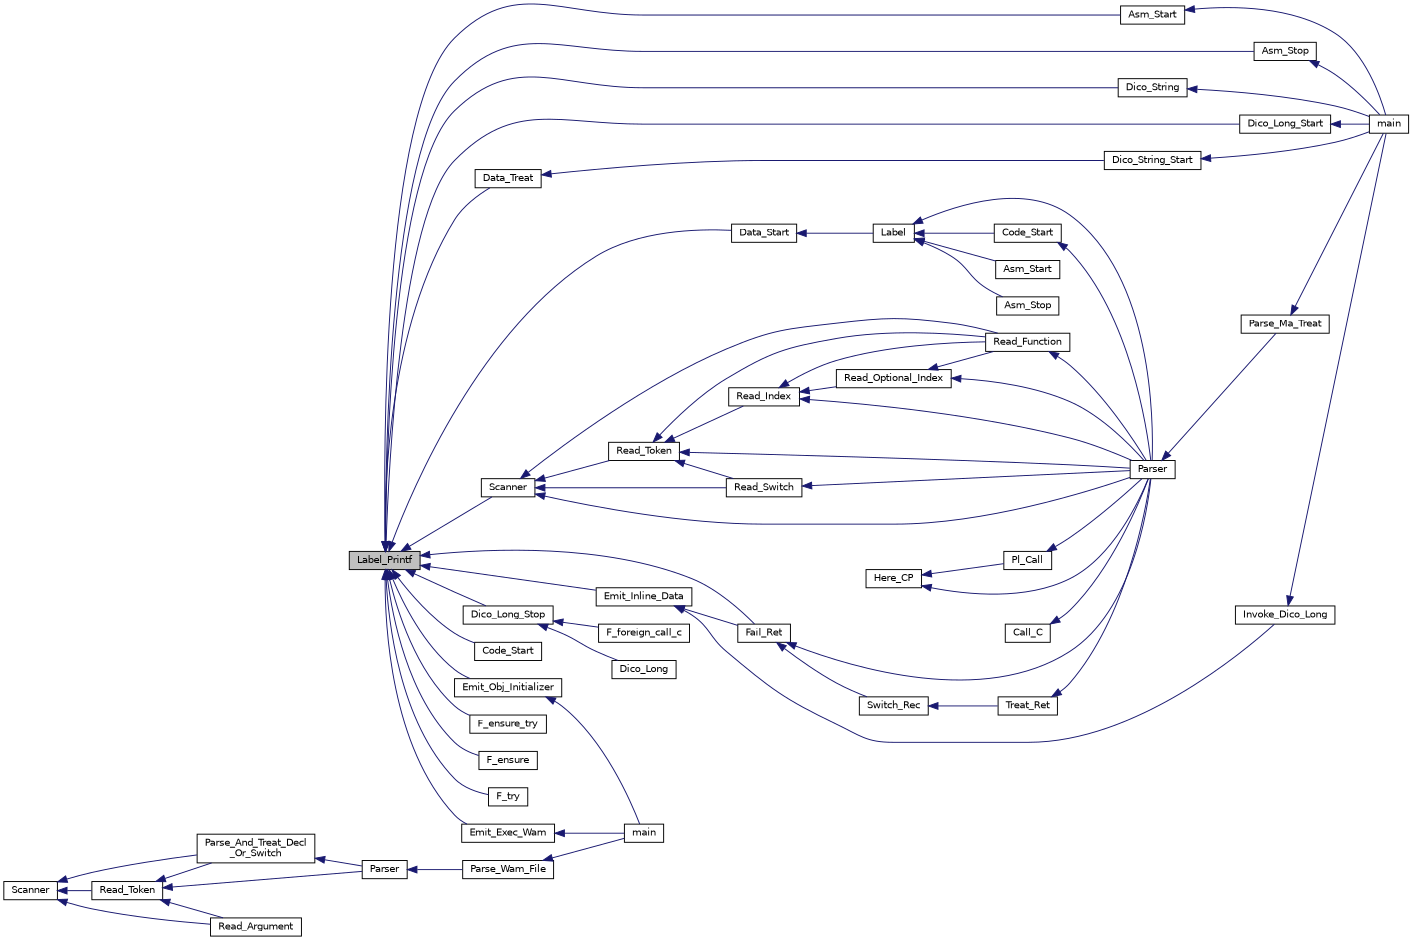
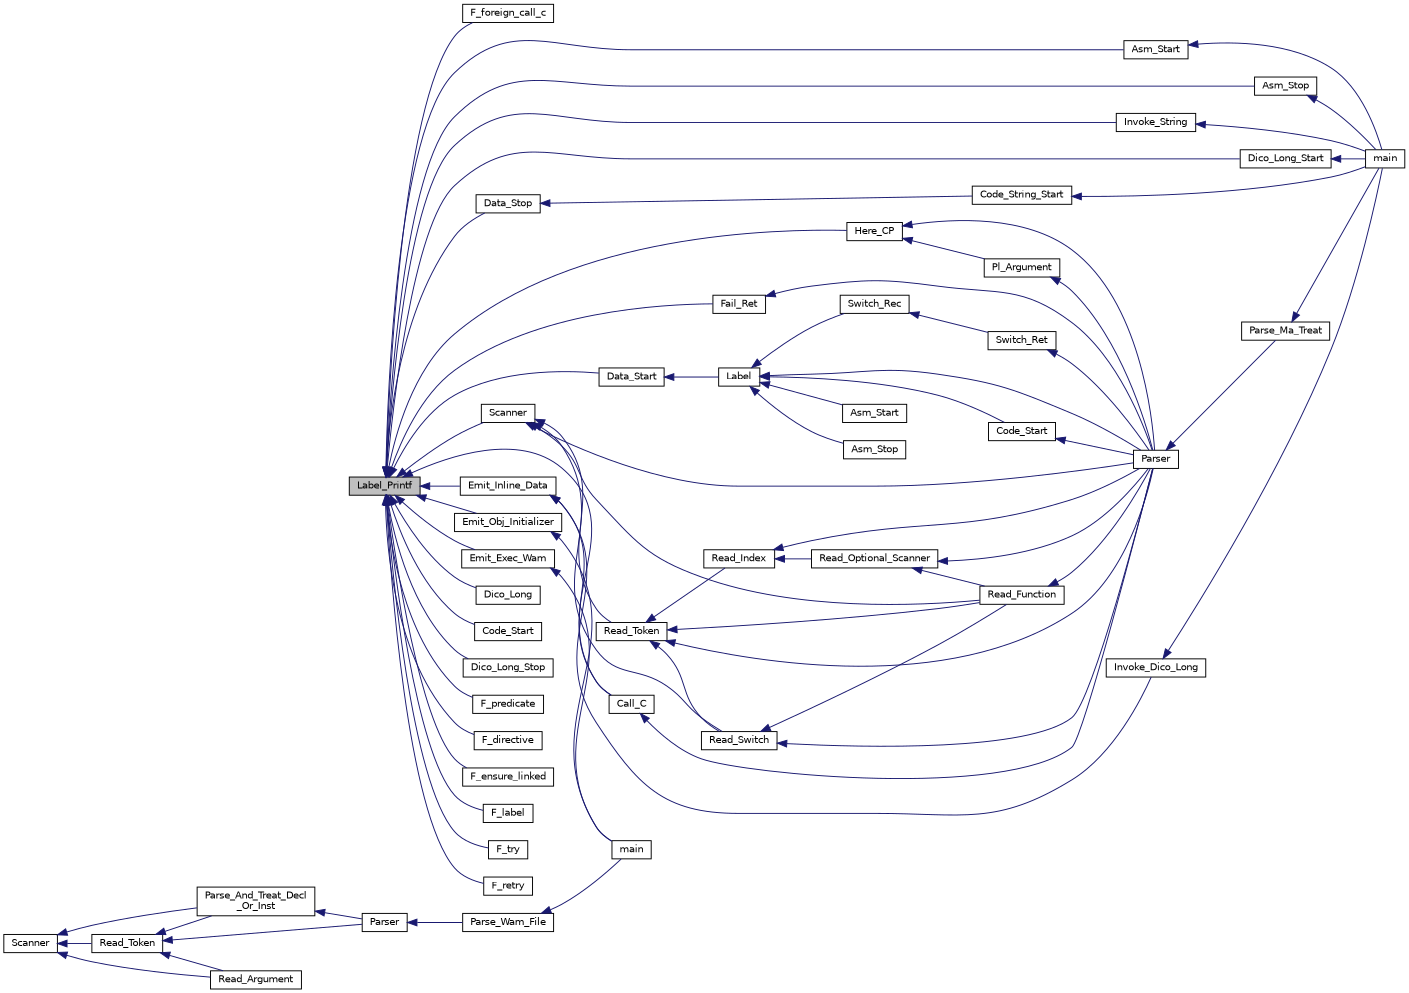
  digraph {
    rankdir=LR
    node [color=black fillcolor=white fontname=Helvetica fontsize=10 shape=record style=filled]
    edge [color=midnightblue dir=back fontname=Helvetica fontsize=10 labelfontname=Helvetica labelfontsize=10 style=solid]
    n1 [fillcolor=grey75 fontcolor=black height=0.2 label=Label_Printf width=0.4]
    n2 [height=0.2 label=Asm_Start width=0.4]
    n3 [height=0.2 label=Asm_Stop width=0.4]
    n4 [height=0.2 label=Here_CP width=0.4]
    n5 [height=0.2 label=Fail_Ret width=0.4]
-   n6 [height=0.2 label=Dico_String width=0.4]
+   n6 [height=0.2 label=Invoke_String width=0.4]
    n7 [height=0.2 label=Dico_Long_Start width=0.4]
    n8 [height=0.2 label=Dico_Long width=0.4]
    n9 [height=0.2 label=Code_Start width=0.4]
    n10 [height=0.2 label=Call_C width=0.4]
    n11 [height=0.2 label=Emit_Inline_Data width=0.4]
    n12 [height=0.2 label=Scanner width=0.4]
    n13 [height=0.2 label=Data_Start width=0.4]
-   n14 [height=0.2 label=Data_Treat width=0.4]
+   n14 [height=0.2 label=Data_Stop width=0.4]
    n15 [height=0.2 label=Dico_Long_Stop width=0.4]
-   n18 [height=0.2 label=F_ensure_try width=0.4]
-   n19 [height=0.2 label=F_ensure width=0.4]
+   n16 [height=0.2 label=F_predicate width=0.4]
+   n17 [height=0.2 label=F_directive width=0.4]
+   n18 [height=0.2 label=F_ensure_linked width=0.4]
+   n19 [height=0.2 label=F_label width=0.4]
    n20 [height=0.2 label=F_try width=0.4]
+   n21 [height=0.2 label=F_retry width=0.4]
    n22 [height=0.2 label=F_foreign_call_c width=0.4]
    n23 [height=0.2 label=Emit_Obj_Initializer width=0.4]
    n24 [height=0.2 label=Emit_Exec_Wam width=0.4]
    n25 [height=0.2 label=main width=0.4]
    n26 [height=0.2 label=Label width=0.4]
    n27 [height=0.2 label=Code_Start width=0.4]
    n28 [height=0.2 label=Parser width=0.4]
    n29 [height=0.2 label=Asm_Start width=0.4]
    n30 [height=0.2 label=Switch_Rec width=0.4]
    n31 [height=0.2 label=Asm_Stop width=0.4]
-   n32 [height=0.2 label=Pl_Call width=0.4]
-   n33 [height=0.2 label=Dico_String_Start width=0.4]
+   n32 [height=0.2 label=Pl_Argument width=0.4]
+   n33 [height=0.2 label=Code_String_Start width=0.4]
    n34 [height=0.2 label=Invoke_Dico_Long width=0.4]
    n35 [height=0.2 label=Read_Function width=0.4]
    n36 [height=0.2 label=Read_Switch width=0.4]
    n37 [height=0.2 label=Read_Token width=0.4]
    n38 [height=0.2 label=main width=0.4]
    n39 [height=0.2 label=Parse_Ma_Treat width=0.4]
-   n40 [height=0.2 label=Treat_Ret width=0.4]
+   n40 [height=0.2 label=Switch_Ret width=0.4]
    n41 [height=0.2 label=Read_Index width=0.4]
-   n42 [height=0.2 label=Read_Optional_Index width=0.4]
+   n42 [height=0.2 label=Read_Optional_Scanner width=0.4]
    n43 [height=0.2 label=Scanner width=0.4]
-   n44 [height=0.2 label="Parse_And_Treat_Decl\l_Or_Switch" width=0.4]
+   n44 [height=0.2 label="Parse_And_Treat_Decl\l_Or_Inst" width=0.4]
    n45 [height=0.2 label=Read_Argument width=0.4]
    n46 [height=0.2 label=Read_Token width=0.4]
    n47 [height=0.2 label=Parser width=0.4]
    n48 [height=0.2 label=Parse_Wam_File width=0.4]
    n1 -> n2
    n1 -> n3
+   n1 -> n4
    n1 -> n5
    n1 -> n6
    n1 -> n7
-   n15 -> n8
+   n1 -> n8
    n1 -> n9
+   n1 -> n10
    n1 -> n11
    n1 -> n12
    n1 -> n13
    n1 -> n14
    n1 -> n15
+   n1 -> n16
+   n1 -> n17
    n1 -> n18
    n1 -> n19
    n1 -> n20
-   n15 -> n22
+   n1 -> n21
+   n1 -> n22
    n1 -> n23
    n1 -> n24
    n2 -> n25
    n3 -> n25
    n4 -> n28
    n4 -> n32
    n5 -> n28
    n6 -> n25
    n7 -> n25
    n10 -> n28
-   n11 -> n5
+   n11 -> n10
    n11 -> n34
    n12 -> n28
    n12 -> n35
    n12 -> n36
    n12 -> n37
    n13 -> n26
    n14 -> n33
    n23 -> n38
    n24 -> n38
    n26 -> n27
    n26 -> n28
    n26 -> n29
-   n5 -> n30
+   n26 -> n30
    n26 -> n31
    n27 -> n28
    n28 -> n39
    n30 -> n40
    n32 -> n28
    n33 -> n25
    n34 -> n25
    n35 -> n28
    n36 -> n28
    n37 -> n28
    n37 -> n35
    n37 -> n36
    n37 -> n41
    n39 -> n25
    n40 -> n28
    n41 -> n28
-   n41 -> n35
+   n36 -> n35
    n41 -> n42
    n42 -> n28
    n42 -> n35
    n43 -> n44
    n43 -> n45
    n43 -> n46
    n44 -> n47
    n46 -> n44
    n46 -> n45
    n46 -> n47
    n47 -> n48
    n48 -> n38
  }
